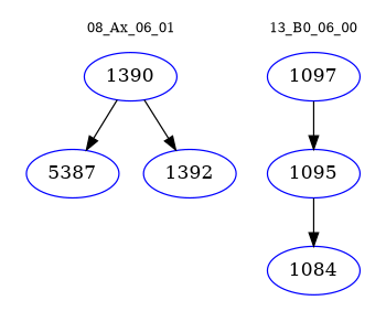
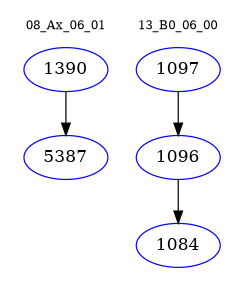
  digraph {
    node [color=blue]
    edge [arrowhead=normal color=black]
    n1 [label=1390]
    n2 [label=5387]
-   n3 [label=1392]
-   n4 [label=1095]
+   n4 [label=1096]
    n5 [label=1084]
    n6 [label=1097]
    subgraph cluster_1 {
      color=white
      fontsize=10
      label="08_Ax_06_01"
      n1
      n2
-     n3
    }
    subgraph cluster_2 {
      color=white
      fontsize=10
      label="13_B0_06_00"
      n4
      n5
      n6
    }
    n1 -> n2
-   n1 -> n3
    n4 -> n5
    n6 -> n4
  }
